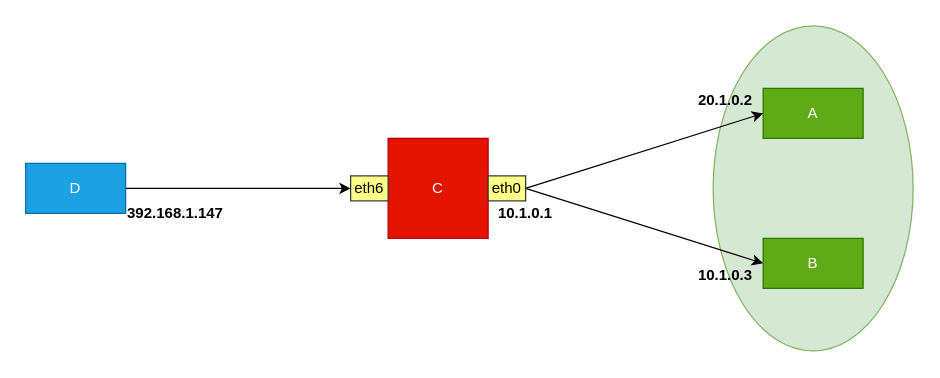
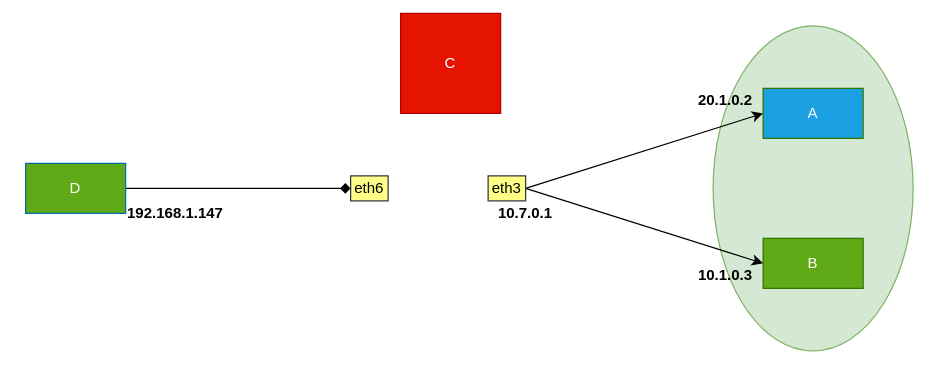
  <mxCell id="0" />
  <mxCell id="1" parent="0" />
  <mxCell id="2" value="" style="ellipse;whiteSpace=wrap;html=1;fillColor=#d5e8d4;strokeColor=#82b366;" vertex="1" parent="1"><mxGeometry x="570" y="20" width="160" height="260" as="geometry" /></mxCell>
- <mxCell id="3" value="A" style="rounded=0;whiteSpace=wrap;html=1;fillColor=#60a917;strokeColor=#2D7600;fontColor=#ffffff;" vertex="1" parent="1"><mxGeometry x="610" y="70" width="80" height="40" as="geometry" /></mxCell>
+ <mxCell id="3" value="A" style="rounded=0;whiteSpace=wrap;html=1;fillColor=#1ba1e2;strokeColor=#2D7600;fontColor=#ffffff;" vertex="1" parent="1"><mxGeometry x="610" y="70" width="80" height="40" as="geometry" /></mxCell>
  <mxCell id="4" value="B" style="rounded=0;whiteSpace=wrap;html=1;fillColor=#60a917;strokeColor=#2D7600;fontColor=#ffffff;" vertex="1" parent="1"><mxGeometry x="610" y="190" width="80" height="40" as="geometry" /></mxCell>
- <mxCell id="5" value="C" style="rounded=0;whiteSpace=wrap;html=1;fillColor=#e51400;fontColor=#ffffff;strokeColor=#B20000;" vertex="1" parent="1"><mxGeometry x="310" y="110" width="80" height="80" as="geometry" /></mxCell>
+ <mxCell id="5" value="C" style="rounded=0;whiteSpace=wrap;html=1;fillColor=#e51400;fontColor=#ffffff;strokeColor=#B20000;" vertex="1" parent="1"><mxGeometry x="320" y="10" width="80" height="80" as="geometry" /></mxCell>
  <mxCell id="6" value="eth6" style="rounded=0;whiteSpace=wrap;html=1;fillColor=#ffff88;strokeColor=#36393d;" vertex="1" parent="1"><mxGeometry x="280" y="140" width="30" height="20" as="geometry" /></mxCell>
  <mxCell id="7" style="rounded=0;orthogonalLoop=1;jettySize=auto;html=1;exitX=1;exitY=0.5;exitDx=0;exitDy=0;entryX=0;entryY=0.5;entryDx=0;entryDy=0;" edge="1" parent="1" source="9" target="3"><mxGeometry relative="1" as="geometry" /></mxCell>
  <mxCell id="8" style="edgeStyle=none;rounded=0;orthogonalLoop=1;jettySize=auto;html=1;exitX=1;exitY=0.5;exitDx=0;exitDy=0;entryX=0;entryY=0.5;entryDx=0;entryDy=0;" edge="1" parent="1" source="9" target="4"><mxGeometry relative="1" as="geometry" /></mxCell>
- <mxCell id="9" value="eth0" style="rounded=0;whiteSpace=wrap;html=1;fillColor=#ffff88;strokeColor=#36393d;" vertex="1" parent="1"><mxGeometry x="390" y="140" width="30" height="20" as="geometry" /></mxCell>
- <mxCell id="10" style="edgeStyle=none;rounded=0;orthogonalLoop=1;jettySize=auto;html=1;exitX=1;exitY=0.5;exitDx=0;exitDy=0;entryX=0;entryY=0.5;entryDx=0;entryDy=0;" edge="1" parent="1" source="11" target="6"><mxGeometry relative="1" as="geometry" /></mxCell>
- <mxCell id="11" value="D" style="rounded=0;whiteSpace=wrap;html=1;fillColor=#1ba1e2;fontColor=#ffffff;strokeColor=#006EAF;" vertex="1" parent="1"><mxGeometry x="20" y="130" width="80" height="40" as="geometry" /></mxCell>
+ <mxCell id="9" value="eth3" style="rounded=0;whiteSpace=wrap;html=1;fillColor=#ffff88;strokeColor=#36393d;" vertex="1" parent="1"><mxGeometry x="390" y="140" width="30" height="20" as="geometry" /></mxCell>
+ <mxCell id="10" style="edgeStyle=none;rounded=0;orthogonalLoop=1;jettySize=auto;html=1;exitX=1;exitY=0.5;exitDx=0;exitDy=0;entryX=0;entryY=0.5;entryDx=0;entryDy=0;endArrow=diamond;" edge="1" parent="1" source="11" target="6"><mxGeometry relative="1" as="geometry" /></mxCell>
+ <mxCell id="11" value="D" style="rounded=0;whiteSpace=wrap;html=1;fillColor=#60a917;fontColor=#ffffff;strokeColor=#006EAF;" vertex="1" parent="1"><mxGeometry x="20" y="130" width="80" height="40" as="geometry" /></mxCell>
  <mxCell id="12" value="20.1.0.2" style="text;html=1;strokeColor=none;fillColor=none;align=center;verticalAlign=middle;whiteSpace=wrap;rounded=0;fontStyle=1" vertex="1" parent="1"><mxGeometry x="550" y="70" width="60" height="20" as="geometry" /></mxCell>
- <mxCell id="13" value="10.1.0.1" style="text;html=1;strokeColor=none;fillColor=none;align=center;verticalAlign=middle;whiteSpace=wrap;rounded=0;fontStyle=1" vertex="1" parent="1"><mxGeometry x="390" y="160" width="60" height="20" as="geometry" /></mxCell>
+ <mxCell id="13" value="10.7.0.1" style="text;html=1;strokeColor=none;fillColor=none;align=center;verticalAlign=middle;whiteSpace=wrap;rounded=0;fontStyle=1" vertex="1" parent="1"><mxGeometry x="390" y="160" width="60" height="20" as="geometry" /></mxCell>
  <mxCell id="14" value="10.1.0.3" style="text;html=1;strokeColor=none;fillColor=none;align=center;verticalAlign=middle;whiteSpace=wrap;rounded=0;fontStyle=1" vertex="1" parent="1"><mxGeometry x="550" y="210" width="60" height="20" as="geometry" /></mxCell>
- <mxCell id="15" value="392.168.1.147" style="text;html=1;strokeColor=none;fillColor=none;align=center;verticalAlign=middle;whiteSpace=wrap;rounded=0;fontStyle=1" vertex="1" parent="1"><mxGeometry x="100" y="160" width="80" height="20" as="geometry" /></mxCell>
+ <mxCell id="15" value="192.168.1.147" style="text;html=1;strokeColor=none;fillColor=none;align=center;verticalAlign=middle;whiteSpace=wrap;rounded=0;fontStyle=1" vertex="1" parent="1"><mxGeometry x="100" y="160" width="80" height="20" as="geometry" /></mxCell>
